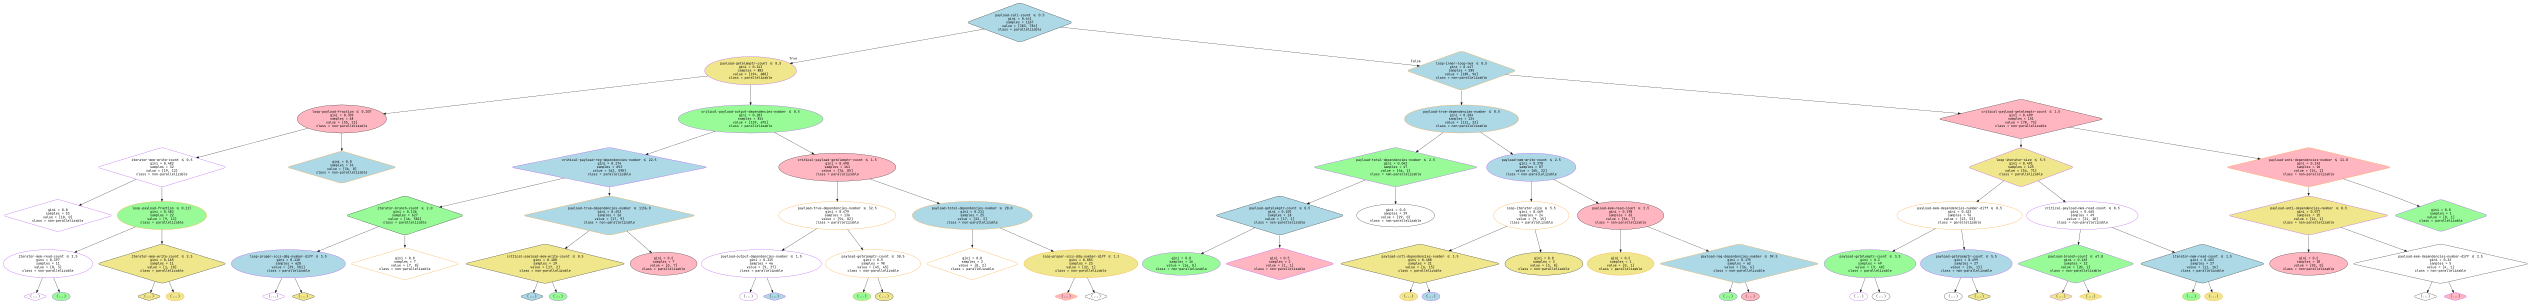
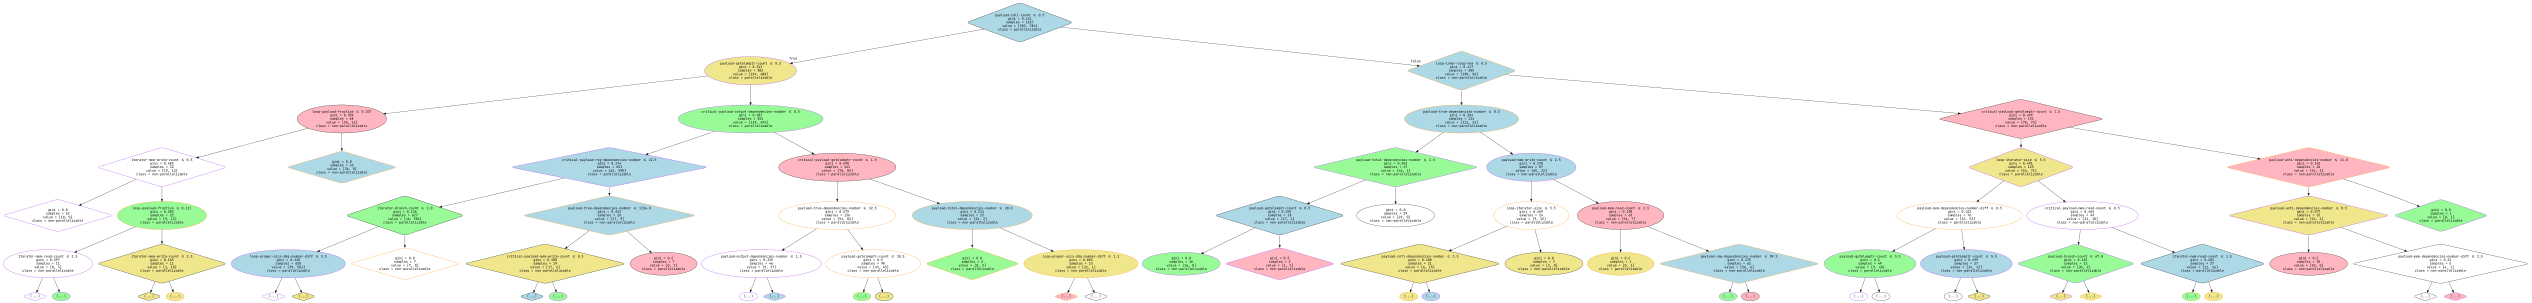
  digraph {
    fontname="JetBrains Mono"
    node [color=purple fillcolor=white fontname="JetBrains Mono" shape=ellipse style="filled, rounded"]
    edge [fontname="JetBrains Mono"]
    n1 [color=black fillcolor=lightblue label="payload-call-count <= 0.5\ngini = 0.441\nsamples = 1167\nvalue = [383, 784]\nclass = parallelizable" shape=diamond]
    n2 [fillcolor=khaki label="payload-getelemptr-count <= 0.5\ngini = 0.343\nsamples = 882\nvalue = [194, 688]\nclass = parallelizable"]
    n3 [color=darkorange fillcolor=lightblue label="loop-inner-loop-num <= 0.5\ngini = 0.447\nsamples = 285\nvalue = [189, 96]\nclass = non-parallelizable" shape=diamond]
    n4 [color=black fillcolor=lightpink label="loop-payload-fraction <= 0.207\ngini = 0.309\nsamples = 68\nvalue = [55, 13]\nclass = non-parallelizable"]
    n5 [fillcolor=palegreen label="critical-payload-output-dependencies-number <= 0.5\ngini = 0.283\nsamples = 814\nvalue = [139, 675]\nclass = parallelizable"]
    n6 [label="iterator-mem-write-count <= 0.5\ngini = 0.482\nsamples = 32\nvalue = [19, 13]\nclass = non-parallelizable" shape=diamond]
    n7 [color=darkorange fillcolor=lightblue label="gini = 0.0\nsamples = 36\nvalue = [36, 0]\nclass = non-parallelizable" shape=diamond]
    n8 [label="gini = 0.0\nsamples = 10\nvalue = [10, 0]\nclass = non-parallelizable" shape=diamond]
    n9 [color=darkorange fillcolor=palegreen label="loop-payload-fraction <= 0.117\ngini = 0.483\nsamples = 22\nvalue = [9, 13]\nclass = parallelizable"]
    n10 [label="iterator-mem-read-count <= 2.5\ngini = 0.397\nsamples = 11\nvalue = [8, 3]\nclass = non-parallelizable"]
    n11 [color=black fillcolor=khaki label="iterator-mem-write-count <= 2.5\ngini = 0.165\nsamples = 11\nvalue = [1, 10]\nclass = parallelizable" shape=diamond]
    n12 [label="(...)" shape=diamond]
    n13 [fillcolor=palegreen label="(...)"]
    n14 [color=black fillcolor=khaki label="(...)" shape=diamond]
    n15 [color=darkorange fillcolor=khaki label="(...)"]
    n16 [fillcolor=lightblue label="critical-payload-reg-dependencies-number <= 22.5\ngini = 0.174\nsamples = 653\nvalue = [63, 590]\nclass = parallelizable" shape=diamond]
    n17 [color=black fillcolor=lightpink label="critical-payload-getelemptr-count <= 1.5\ngini = 0.498\nsamples = 161\nvalue = [76, 85]\nclass = parallelizable"]
    n18 [color=black fillcolor=palegreen label="iterator-branch-count <= 2.0\ngini = 0.136\nsamples = 627\nvalue = [46, 581]\nclass = parallelizable" shape=diamond]
    n19 [color=darkorange fillcolor=lightblue label="payload-true-dependencies-number <= 1136.0\ngini = 0.453\nsamples = 26\nvalue = [17, 9]\nclass = non-parallelizable" shape=diamond]
    n20 [fillcolor=lightblue label="loop-proper-sccs-ddg-number-diff <= 3.5\ngini = 0.118\nsamples = 620\nvalue = [39, 581]\nclass = parallelizable"]
    n21 [color=darkorange label="gini = 0.0\nsamples = 7\nvalue = [7, 0]\nclass = non-parallelizable" shape=diamond]
    n22 [label="(...)" shape=diamond]
    n23 [color=black fillcolor=khaki label="(...)" shape=diamond]
    n24 [color=black fillcolor=khaki label="critical-payload-mem-write-count <= 0.5\ngini = 0.188\nsamples = 19\nvalue = [17, 2]\nclass = non-parallelizable" shape=diamond]
    n25 [color=black fillcolor=lightpink label="gini = 0.0\nsamples = 7\nvalue = [0, 7]\nclass = parallelizable"]
    n26 [color=black fillcolor=lightblue label="(...)" shape=diamond]
    n27 [fillcolor=palegreen label="(...)"]
    n28 [color=darkorange label="payload-true-dependencies-number <= 32.5\ngini = 0.479\nsamples = 136\nvalue = [54, 82]\nclass = parallelizable"]
    n29 [color=darkorange fillcolor=lightblue label="payload-total-dependencies-number <= 20.0\ngini = 0.211\nsamples = 25\nvalue = [22, 3]\nclass = non-parallelizable"]
    n30 [label="payload-output-dependencies-number <= 1.5\ngini = 0.315\nsamples = 46\nvalue = [9, 37]\nclass = parallelizable"]
    n31 [color=darkorange label="payload-getelemptr-count <= 30.5\ngini = 0.5\nsamples = 90\nvalue = [45, 45]\nclass = non-parallelizable"]
    n32 [label="(...)"]
    n33 [fillcolor=lightblue label="(...)" shape=diamond]
    n34 [color=darkorange fillcolor=palegreen label="(...)"]
    n35 [color=black fillcolor=khaki label="(...)"]
-   n36 [color=darkorange label="gini = 0.0\nsamples = 2\nvalue = [0, 2]\nclass = parallelizable" shape=diamond]
+   n36 [color=darkorange fillcolor=palegreen label="gini = 0.0\nsamples = 2\nvalue = [0, 2]\nclass = parallelizable" shape=diamond]
    n37 [color=darkorange fillcolor=khaki label="loop-proper-sccs-ddg-number-diff <= 1.5\ngini = 0.083\nsamples = 23\nvalue = [22, 1]\nclass = non-parallelizable"]
    n38 [color=darkorange fillcolor=lightpink label="(...)" shape=diamond]
    n39 [color=black label="(...)" shape=diamond]
    n40 [color=darkorange fillcolor=lightblue label="payload-true-dependencies-number <= 8.5\ngini = 0.284\nsamples = 134\nvalue = [111, 23]\nclass = non-parallelizable"]
    n41 [color=black fillcolor=lightpink label="critical-payload-getelemptr-count <= 1.5\ngini = 0.499\nsamples = 151\nvalue = [78, 73]\nclass = non-parallelizable" shape=diamond]
    n42 [fillcolor=palegreen label="payload-total-dependencies-number <= 2.5\ngini = 0.042\nsamples = 47\nvalue = [46, 1]\nclass = non-parallelizable" shape=diamond]
    n43 [fillcolor=lightblue label="payload-mem-write-count <= 2.5\ngini = 0.378\nsamples = 87\nvalue = [65, 22]\nclass = non-parallelizable"]
    n44 [color=black fillcolor=lightblue label="payload-getelemptr-count <= 0.5\ngini = 0.105\nsamples = 18\nvalue = [17, 1]\nclass = non-parallelizable" shape=diamond]
    n45 [color=black label="gini = 0.0\nsamples = 29\nvalue = [29, 0]\nclass = non-parallelizable"]
    n46 [fillcolor=palegreen label="gini = 0.0\nsamples = 16\nvalue = [16, 0]\nclass = non-parallelizable"]
    n47 [fillcolor=lightpink label="gini = 0.5\nsamples = 2\nvalue = [1, 1]\nclass = non-parallelizable" shape=diamond]
    n48 [color=darkorange label="loop-iterator-size <= 5.5\ngini = 0.469\nsamples = 24\nvalue = [9, 15]\nclass = parallelizable"]
    n49 [color=black fillcolor=lightpink label="payload-mem-read-count <= 2.5\ngini = 0.198\nsamples = 63\nvalue = [56, 7]\nclass = non-parallelizable"]
    n50 [color=black fillcolor=khaki label="payload-cntl-dependencies-number <= 3.5\ngini = 0.408\nsamples = 21\nvalue = [6, 15]\nclass = parallelizable" shape=diamond]
    n51 [color=black fillcolor=khaki label="gini = 0.0\nsamples = 3\nvalue = [3, 0]\nclass = non-parallelizable"]
    n52 [color=darkorange fillcolor=khaki label="(...)"]
    n53 [fillcolor=lightblue label="(...)"]
    n54 [color=darkorange fillcolor=khaki label="gini = 0.0\nsamples = 1\nvalue = [0, 1]\nclass = parallelizable"]
    n55 [color=darkorange fillcolor=lightblue label="payload-reg-dependencies-number <= 59.5\ngini = 0.175\nsamples = 62\nvalue = [56, 6]\nclass = non-parallelizable" shape=diamond]
    n56 [fillcolor=palegreen label="(...)"]
    n57 [color=black fillcolor=lightpink label="(...)"]
    n58 [fillcolor=khaki label="loop-iterator-size <= 5.5\ngini = 0.491\nsamples = 125\nvalue = [54, 71]\nclass = parallelizable" shape=diamond]
    n59 [color=darkorange fillcolor=lightpink label="payload-anti-dependencies-number <= 11.0\ngini = 0.142\nsamples = 26\nvalue = [24, 2]\nclass = non-parallelizable" shape=diamond]
    n60 [color=darkorange label="payload-mem-dependencies-number-diff <= 0.5\ngini = 0.422\nsamples = 76\nvalue = [23, 53]\nclass = parallelizable"]
    n61 [label="critical-payload-mem-read-count <= 0.5\ngini = 0.465\nsamples = 49\nvalue = [31, 18]\nclass = non-parallelizable"]
    n62 [fillcolor=palegreen label="payload-getelemptr-count <= 3.5\ngini = 0.3\nsamples = 49\nvalue = [9, 40]\nclass = parallelizable"]
    n63 [fillcolor=lightblue label="payload-getelemptr-count <= 5.5\ngini = 0.499\nsamples = 27\nvalue = [14, 13]\nclass = non-parallelizable"]
    n64 [label="(...)"]
    n65 [color=black label="(...)"]
    n66 [color=black label="(...)"]
    n67 [color=black fillcolor=khaki label="(...)" shape=diamond]
    n68 [fillcolor=palegreen label="payload-branch-count <= 67.0\ngini = 0.165\nsamples = 22\nvalue = [20, 2]\nclass = non-parallelizable" shape=diamond]
    n69 [color=black fillcolor=lightblue label="iterator-mem-read-count <= 1.5\ngini = 0.483\nsamples = 27\nvalue = [11, 16]\nclass = parallelizable" shape=diamond]
    n70 [fillcolor=khaki label="(...)" shape=diamond]
    n71 [color=darkorange fillcolor=khaki label="(...)" shape=diamond]
    n72 [color=darkorange fillcolor=palegreen label="(...)"]
    n73 [color=darkorange fillcolor=khaki label="(...)"]
    n74 [fillcolor=khaki label="payload-anti-dependencies-number <= 0.5\ngini = 0.077\nsamples = 25\nvalue = [24, 1]\nclass = non-parallelizable" shape=diamond]
    n75 [fillcolor=palegreen label="gini = 0.0\nsamples = 1\nvalue = [0, 1]\nclass = parallelizable" shape=diamond]
    n76 [color=black fillcolor=lightpink label="gini = 0.0\nsamples = 20\nvalue = [20, 0]\nclass = non-parallelizable"]
    n77 [color=black label="payload-mem-dependencies-number-diff <= 2.5\ngini = 0.32\nsamples = 5\nvalue = [4, 1]\nclass = non-parallelizable" shape=diamond]
    n78 [color=black label="(...)" shape=diamond]
    n79 [fillcolor=lightpink label="(...)" shape=diamond]
    n1 -> n2 [headlabel=True labelangle=45 labeldistance=2.5]
    n1 -> n3 [headlabel=False labelangle=-45 labeldistance=2.5]
    n2 -> n4
    n2 -> n5
    n3 -> n40
    n3 -> n41
    n4 -> n6
    n4 -> n7
    n5 -> n16
    n5 -> n17
    n6 -> n8
    n6 -> n9
    n9 -> n10
    n9 -> n11
    n10 -> n12
    n10 -> n13
    n11 -> n14
    n11 -> n15
    n16 -> n18
    n16 -> n19
    n17 -> n28
    n17 -> n29
    n18 -> n20
    n18 -> n21
    n19 -> n24
    n19 -> n25
    n20 -> n22
    n20 -> n23
    n24 -> n26
    n24 -> n27
    n28 -> n30
    n28 -> n31
    n29 -> n36
    n29 -> n37
    n30 -> n32
    n30 -> n33
    n31 -> n34
    n31 -> n35
    n37 -> n38
    n37 -> n39
    n40 -> n42
    n40 -> n43
    n41 -> n58
    n41 -> n59
    n42 -> n44
    n42 -> n45
    n43 -> n48
    n43 -> n49
    n44 -> n46
    n44 -> n47
    n48 -> n50
    n48 -> n51
    n49 -> n54
    n49 -> n55
    n50 -> n52
    n50 -> n53
    n55 -> n56
    n55 -> n57
    n58 -> n60
    n58 -> n61
    n59 -> n74
    n59 -> n75
    n60 -> n62
    n60 -> n63
    n61 -> n68
    n61 -> n69
    n62 -> n64
    n62 -> n65
    n63 -> n66
    n63 -> n67
    n68 -> n70
    n68 -> n71
    n69 -> n72
    n69 -> n73
    n74 -> n76
    n74 -> n77
    n77 -> n78
    n77 -> n79
  }
